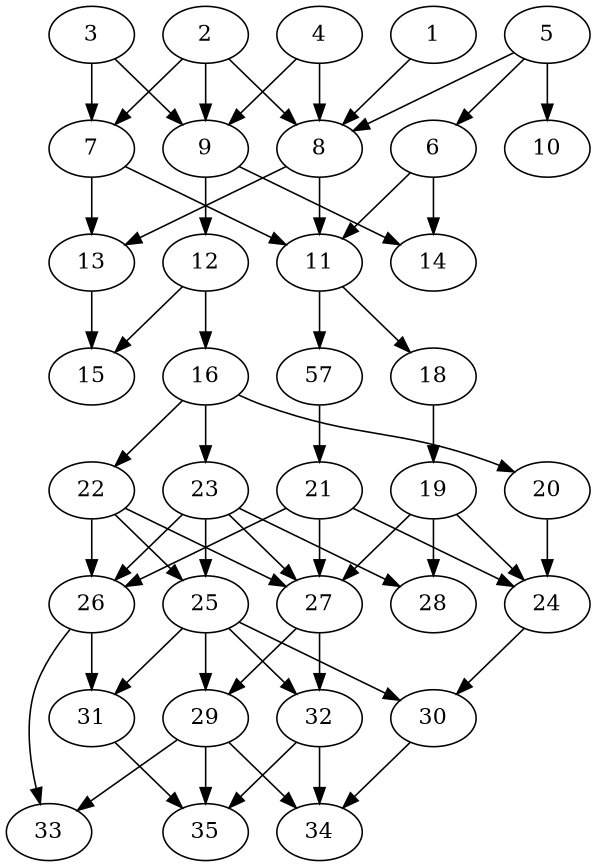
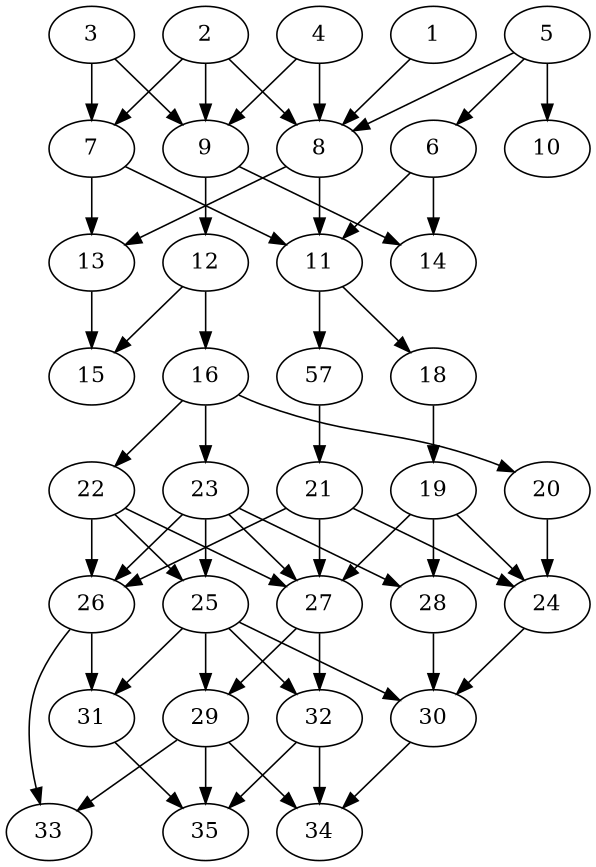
  digraph {
    node [alpha=0.10]
    1 [alpha=0.19 expect_size=14683136]
    8 [expect_size=20566016]
    11 [alpha=0.13 expect_size=39464960]
    13 [alpha=0.15 expect_size=7159808]
    n5 [alpha=0.15 expect_size=17679360 label=57]
    18 [alpha=0.02 expect_size=5458944]
    15 [alpha=0.03 expect_size=16651264]
    2 [alpha=0.07 expect_size=24281088]
    7 [alpha=0.15 expect_size=24901632]
    9 [alpha=0.17 expect_size=8477696]
    14 [expect_size=40437760]
    12 [alpha=0.11 expect_size=37271552]
    16 [alpha=0.15 expect_size=40981504]
    3 [alpha=0.14 expect_size=20769792]
    4 [expect_size=16336896]
    5 [expect_size=40940544]
    6 [expect_size=16114688]
    10 [alpha=0.20 expect_size=7465984]
    21 [alpha=0.19 expect_size=21795840]
    19 [alpha=0.12 expect_size=30158848]
    20 [alpha=0.13 expect_size=22853632]
    22 [alpha=0.13 expect_size=51942400]
    23 [alpha=0.13 expect_size=29740032]
    24 [alpha=0.18 expect_size=17012736]
    27 [alpha=0.15 expect_size=35765248]
    26 [alpha=0.02 expect_size=47984640]
    28 [alpha=0.15 expect_size=22854656]
    25 [alpha=0.18 expect_size=41387008]
    30 [alpha=0.17 expect_size=7732224]
    29 [alpha=0.16 expect_size=26917888]
    32 [alpha=0.03 expect_size=36896768]
    31 [alpha=0.14 expect_size=39368704]
    33 [alpha=0.14 expect_size=19354624]
    34 [alpha=0.20 expect_size=49455104]
    35 [expect_size=43922432]
    1 -> 8
    8 -> 11
    8 -> 13
    11 -> n5
    11 -> 18
    13 -> 15
    n5 -> 21
    18 -> 19
    2 -> 8
    2 -> 7
    2 -> 9
    7 -> 11
    7 -> 13
    9 -> 14
    9 -> 12
    12 -> 15
    12 -> 16
    16 -> 20
    16 -> 22
    16 -> 23
    3 -> 7
    3 -> 9
    4 -> 8
    4 -> 9
    5 -> 8
    5 -> 6
    5 -> 10
    6 -> 11
    6 -> 14
    21 -> 24
    21 -> 27
    21 -> 26
    19 -> 24
    19 -> 27
    19 -> 28
    20 -> 24
    22 -> 27
    22 -> 26
    22 -> 25
    23 -> 27
    23 -> 26
    23 -> 28
    23 -> 25
    24 -> 30
    27 -> 29
    27 -> 32
    26 -> 31
    26 -> 33
+   28 -> 30
    25 -> 30
    25 -> 29
    25 -> 32
    25 -> 31
    30 -> 34
    29 -> 33
    29 -> 34
    29 -> 35
    32 -> 34
    32 -> 35
    31 -> 35
  }
